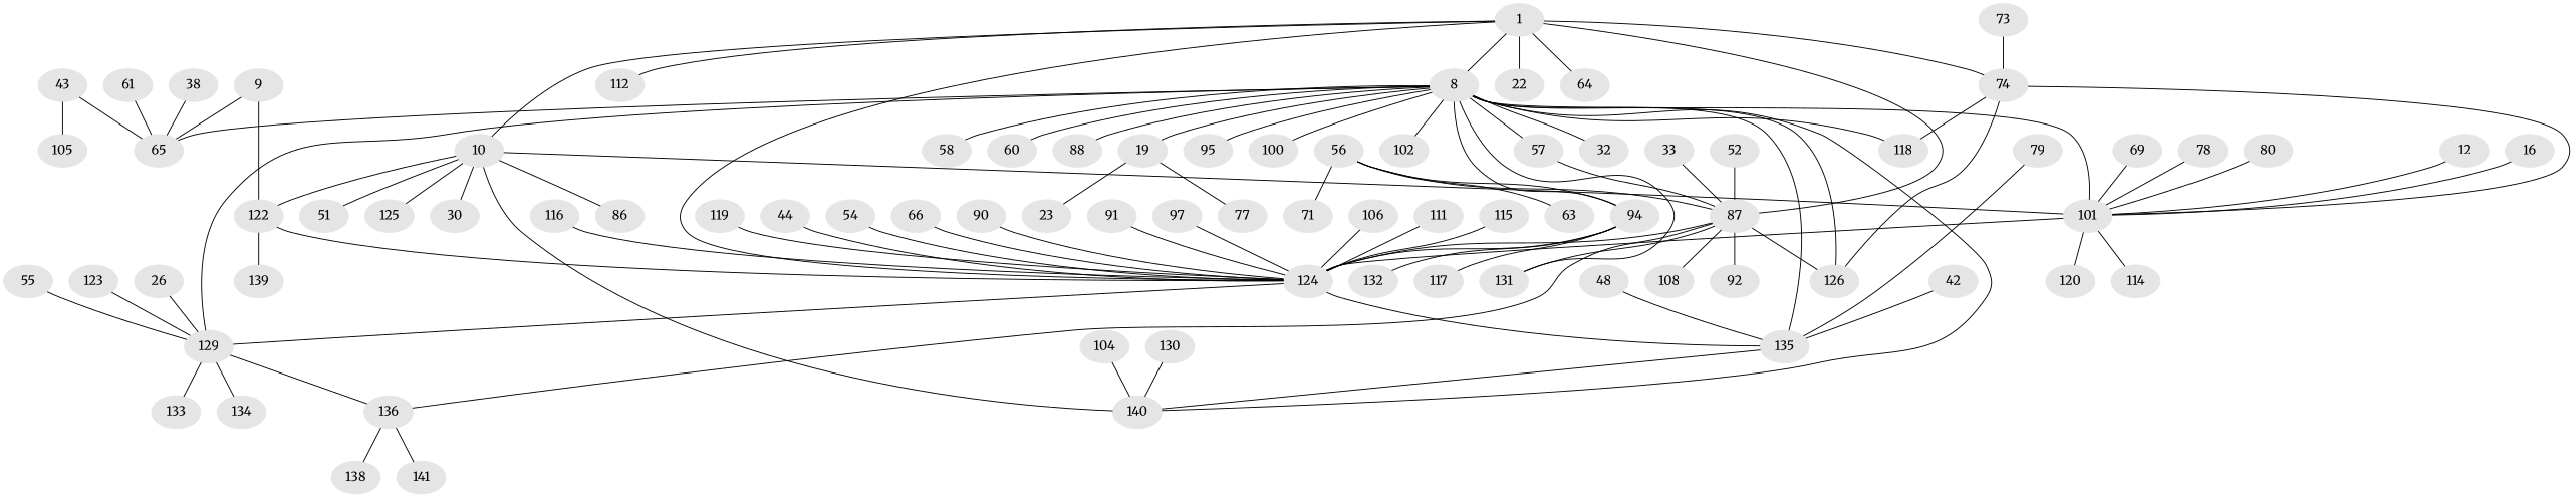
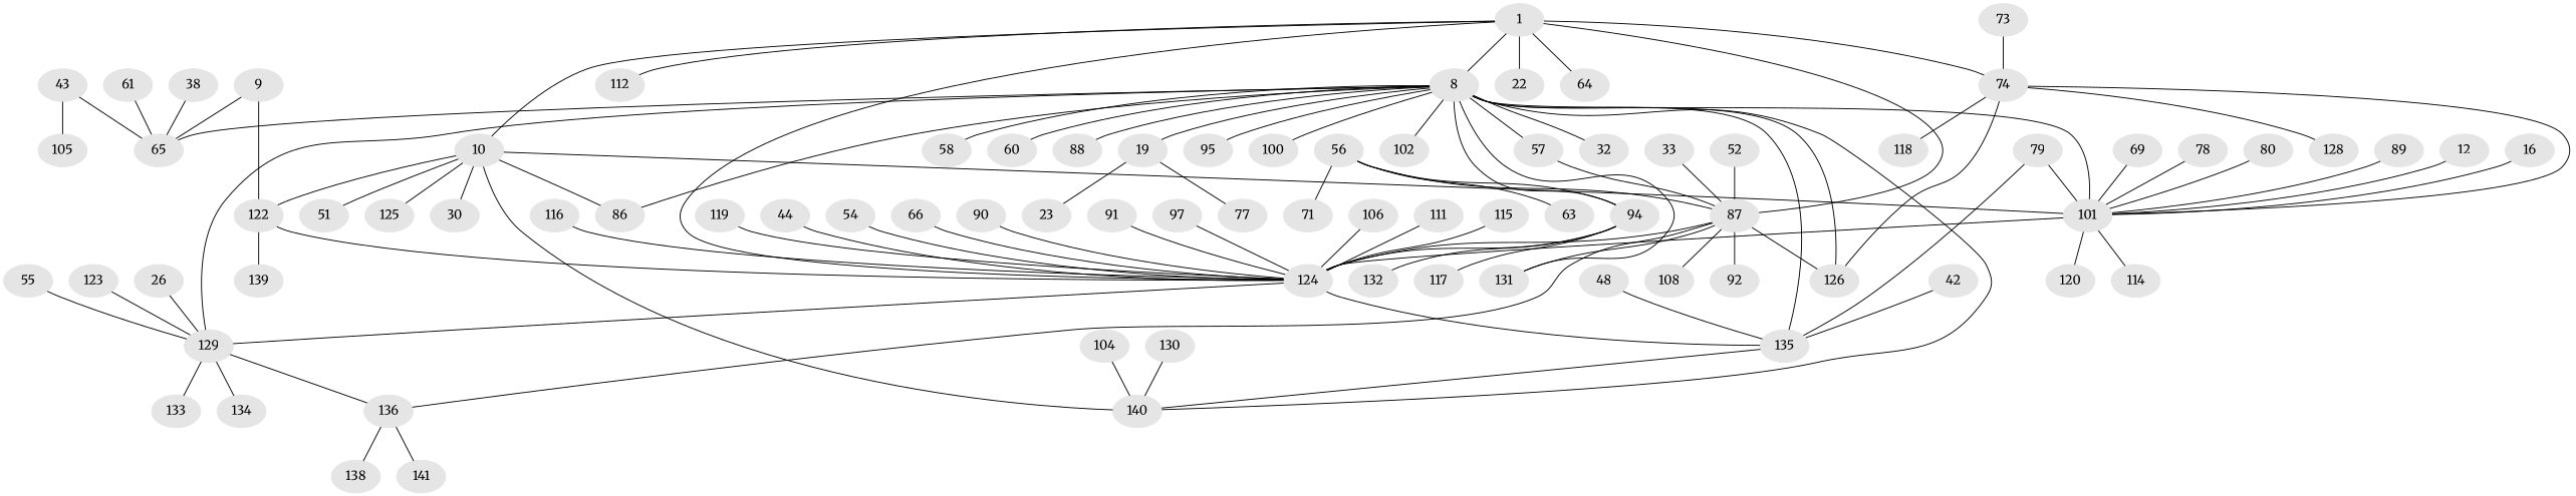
  graph {
    fontname=Merriweather
    node [color=gray90 fontname=Merriweather style=filled]
    edge [fontname=Merriweather]
    8 [super="+3"]
    19 [super="+17"]
    32
    57
    58
    60
    65 [super="+4"]
    86
    88
    94 [super="+59"]
    95
    100
    101 [super="+49+99+47+5+31"]
    102
    126 [super="+98"]
    129 [super="+7+107"]
    131 [super="+103+109+110"]
    135 [super="+18+67+127"]
    140 [super="+82+93+137+96"]
    1
    10
    22
    64
    74 [super="+46"]
    87 [super="+11+84"]
    112
    124 [super="+28+85+45+53+121+113"]
    122 [super="+62"]
    30
    51
    125
    118 [super="+81"]
+   128
    92
    108
    136 [super="+70"]
    23
    77
    117
    132
    114
    120
    133
    134
    9
    139
    12
    16
    26
    33
    38
    42
    43
    105
    44
    48
    52
    54
    55
    56 [super="+20"]
    63
    71
    61
    66
    69
    73
    78
    79
    80
    138
    141
+   89
    90 [super="+76"]
    91 [super="+34"]
    97
    104
    106 [super="+40"]
    111
    115
    116
    119
    123 [super="+75"]
    130
    8 -- 19 [weight=2]
    8 -- 32
    8 -- 57
    8 -- 58
    8 -- 60
    8 -- 65 [weight=2]
-   8 -- 118
+   8 -- 86
    8 -- 88
    8 -- 94
    8 -- 95
    8 -- 100
    8 -- 101 [weight=3]
    8 -- 102
    8 -- 126
    8 -- 129 [weight=2]
    8 -- 131
    8 -- 135 [weight=3]
    8 -- 140
    19 -- 23
    19 -- 77
    57 -- 87
    94 -- 124
    94 -- 117
    94 -- 132
    101 -- 124 [weight=5]
    101 -- 114
    101 -- 120
    129 -- 136
    129 -- 133
    129 -- 134
    135 -- 140
    1 -- 8 [weight=2]
    1 -- 10
    1 -- 22
    1 -- 64
    1 -- 74 [weight=2]
    1 -- 87 [weight=2]
    1 -- 112
    1 -- 124
    10 -- 86
    10 -- 101
    10 -- 140 [weight=2]
    10 -- 122 [weight=2]
    10 -- 30
    10 -- 51
    10 -- 125
    74 -- 101
    74 -- 126
    74 -- 118
+   74 -- 128
    87 -- 126
    87 -- 131
    87 -- 124 [weight=2]
    87 -- 92
    87 -- 108
    87 -- 136
    124 -- 129
    124 -- 135 [weight=3]
    122 -- 124
    122 -- 139
    136 -- 138
    136 -- 141
    9 -- 65
    9 -- 122
    12 -- 101
    16 -- 101
    26 -- 129
    33 -- 87
    38 -- 65
    42 -- 135
    43 -- 65
    43 -- 105
    44 -- 124
    48 -- 135
    52 -- 87
    54 -- 124
    55 -- 129
    56 -- 94 [weight=2]
    56 -- 87
    56 -- 63
    56 -- 71
    61 -- 65
    66 -- 124
    69 -- 101
    73 -- 74
    78 -- 101
+   79 -- 101
    79 -- 135 [weight=2]
    80 -- 101
+   89 -- 101
    90 -- 124
    91 -- 124
    97 -- 124
    104 -- 140
    106 -- 124 [weight=2]
    111 -- 124
    115 -- 124
    116 -- 124
    119 -- 124
    123 -- 129
    130 -- 140
  }
